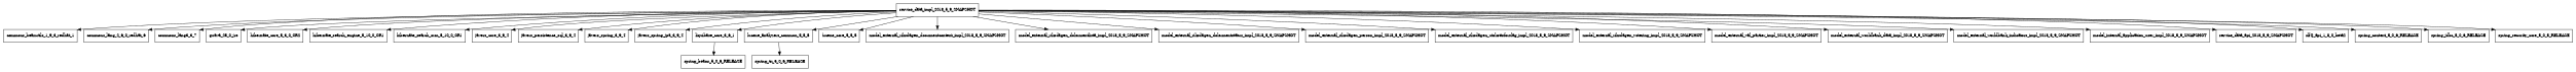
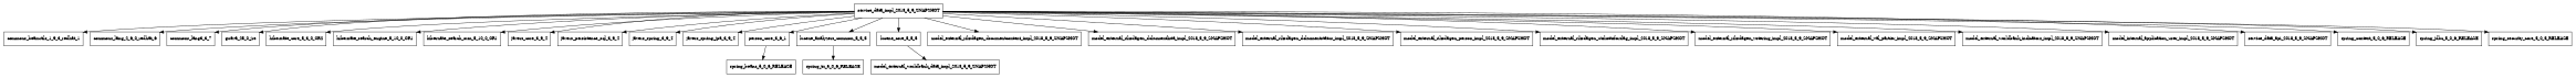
  digraph {
    node [fontsize=10.0 shape=box]
    service_data_impl_2018_5_9_SNAPSHOT
    commons_beanutils_1_9_3_redhat_1
    commons_lang_2_6_0_redhat_6
    commons_lang3_3_7
    guava_25_0_jre
    hibernate_core_5_3_0_CR2
    hibernate_search_engine_5_10_0_CR1
    hibernate_search_orm_5_10_0_CR1
    javers_core_3_9_4
    javers_persistence_sql_3_9_4
    javers_spring_3_9_4
    javers_spring_jpa_3_9_4
-   liquibase_core_3_6_1
+   liquibase_core_3_6_1 [label=person_core_3_6_1]
    lucene_analyzers_common_5_5_5
    lucene_core_5_5_5
    model_external_riksdagen_documentcontent_impl_2018_5_9_SNAPSHOT
    model_external_riksdagen_dokumentlista_impl_2018_5_9_SNAPSHOT
    model_external_riksdagen_dokumentstatus_impl_2018_5_9_SNAPSHOT
    model_external_riksdagen_person_impl_2018_5_9_SNAPSHOT
    model_external_riksdagen_utskottsforslag_impl_2018_5_9_SNAPSHOT
    model_external_riksdagen_votering_impl_2018_5_9_SNAPSHOT
    model_external_val_partier_impl_2018_5_9_SNAPSHOT
    model_external_worldbank_data_impl_2018_5_9_SNAPSHOT
    model_external_worldbank_indicators_impl_2018_5_9_SNAPSHOT
    model_internal_application_user_impl_2018_5_9_SNAPSHOT
    service_data_api_2018_5_9_SNAPSHOT
-   slf4j_api_1_8_0_beta2
    spring_context_5_0_6_RELEASE
    spring_jdbc_5_0_6_RELEASE
    spring_security_core_5_0_5_RELEASE
    spring_beans_5_0_6_RELEASE
    spring_tx_5_0_6_RELEASE
    service_data_impl_2018_5_9_SNAPSHOT -> commons_beanutils_1_9_3_redhat_1
    service_data_impl_2018_5_9_SNAPSHOT -> commons_lang_2_6_0_redhat_6
    service_data_impl_2018_5_9_SNAPSHOT -> commons_lang3_3_7
    service_data_impl_2018_5_9_SNAPSHOT -> guava_25_0_jre
    service_data_impl_2018_5_9_SNAPSHOT -> hibernate_core_5_3_0_CR2
    service_data_impl_2018_5_9_SNAPSHOT -> hibernate_search_engine_5_10_0_CR1
    service_data_impl_2018_5_9_SNAPSHOT -> hibernate_search_orm_5_10_0_CR1
    service_data_impl_2018_5_9_SNAPSHOT -> javers_core_3_9_4
    service_data_impl_2018_5_9_SNAPSHOT -> javers_persistence_sql_3_9_4
    service_data_impl_2018_5_9_SNAPSHOT -> javers_spring_3_9_4
    service_data_impl_2018_5_9_SNAPSHOT -> javers_spring_jpa_3_9_4
    service_data_impl_2018_5_9_SNAPSHOT -> liquibase_core_3_6_1
    service_data_impl_2018_5_9_SNAPSHOT -> lucene_analyzers_common_5_5_5
    service_data_impl_2018_5_9_SNAPSHOT -> lucene_core_5_5_5
    service_data_impl_2018_5_9_SNAPSHOT -> model_external_riksdagen_documentcontent_impl_2018_5_9_SNAPSHOT
    service_data_impl_2018_5_9_SNAPSHOT -> model_external_riksdagen_dokumentlista_impl_2018_5_9_SNAPSHOT
    service_data_impl_2018_5_9_SNAPSHOT -> model_external_riksdagen_dokumentstatus_impl_2018_5_9_SNAPSHOT
    service_data_impl_2018_5_9_SNAPSHOT -> model_external_riksdagen_person_impl_2018_5_9_SNAPSHOT
    service_data_impl_2018_5_9_SNAPSHOT -> model_external_riksdagen_utskottsforslag_impl_2018_5_9_SNAPSHOT
    service_data_impl_2018_5_9_SNAPSHOT -> model_external_riksdagen_votering_impl_2018_5_9_SNAPSHOT
    service_data_impl_2018_5_9_SNAPSHOT -> model_external_val_partier_impl_2018_5_9_SNAPSHOT
-   service_data_impl_2018_5_9_SNAPSHOT -> model_external_worldbank_data_impl_2018_5_9_SNAPSHOT
+   lucene_core_5_5_5 -> model_external_worldbank_data_impl_2018_5_9_SNAPSHOT
    service_data_impl_2018_5_9_SNAPSHOT -> model_external_worldbank_indicators_impl_2018_5_9_SNAPSHOT
    service_data_impl_2018_5_9_SNAPSHOT -> model_internal_application_user_impl_2018_5_9_SNAPSHOT
    service_data_impl_2018_5_9_SNAPSHOT -> service_data_api_2018_5_9_SNAPSHOT
-   service_data_impl_2018_5_9_SNAPSHOT -> slf4j_api_1_8_0_beta2
    service_data_impl_2018_5_9_SNAPSHOT -> spring_context_5_0_6_RELEASE
    service_data_impl_2018_5_9_SNAPSHOT -> spring_jdbc_5_0_6_RELEASE
    service_data_impl_2018_5_9_SNAPSHOT -> spring_security_core_5_0_5_RELEASE
    liquibase_core_3_6_1 -> spring_beans_5_0_6_RELEASE
    lucene_analyzers_common_5_5_5 -> spring_tx_5_0_6_RELEASE
  }
